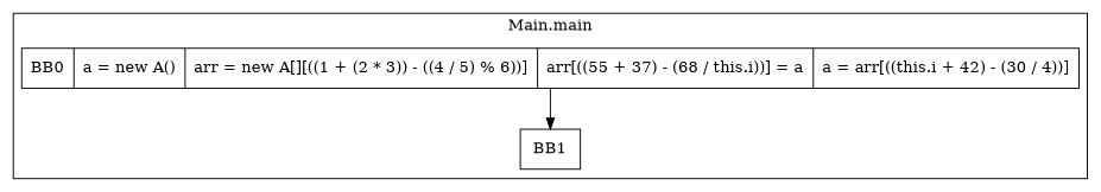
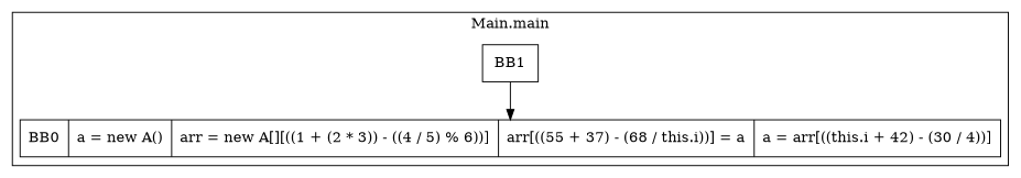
  digraph {
    rankdir=TB
    node [shape=record]
    n1 [label="BB0|a = new A()|arr = new A[][((1 + (2 * 3)) - ((4 / 5) % 6))]|arr[((55 + 37) - (68 / this.i))] = a|a = arr[((this.i + 42) - (30 / 4))]"]
    n2 [label=BB1]
    subgraph cluster_1 {
      label="Main.main"
      n1
      n2
    }
-   n1 -> n2
+   n2 -> n1
  }
